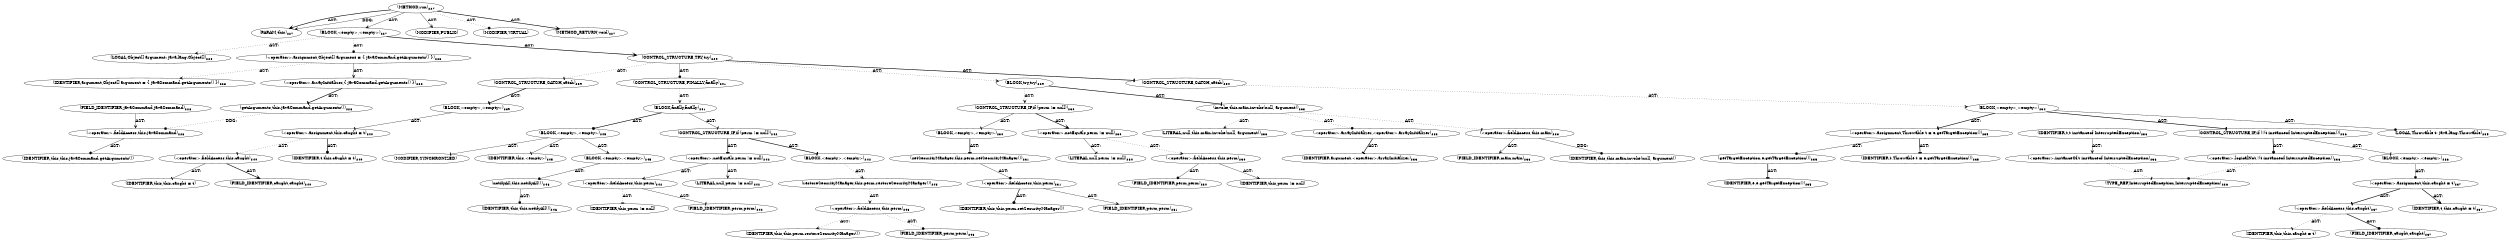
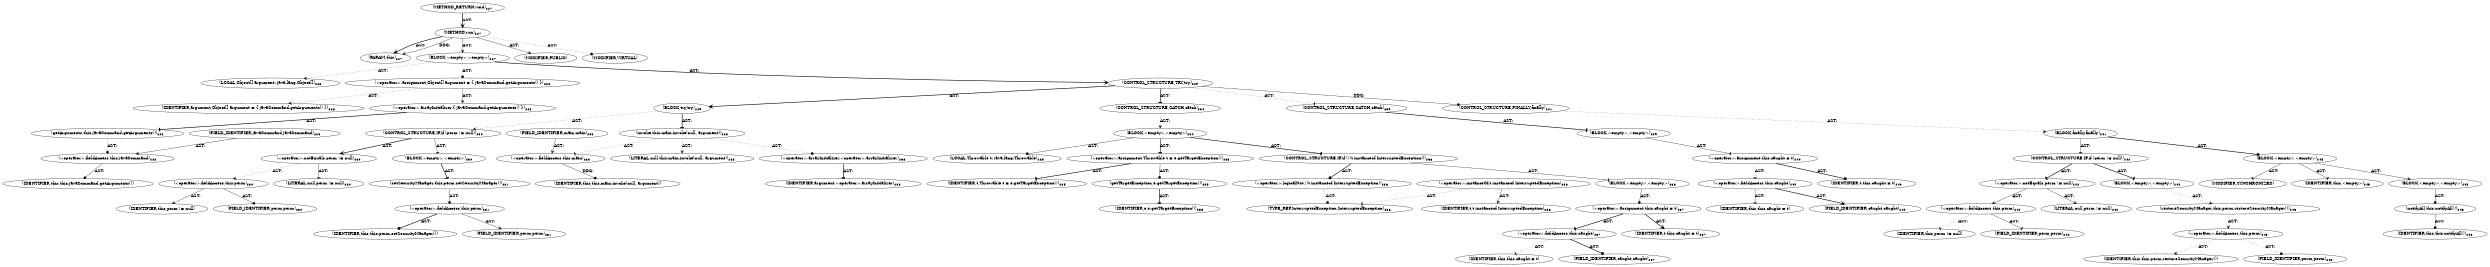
  digraph {
    edge [arrowhead=vee style=solid]
    n1 [label=<(METHOD,run)<SUB>227</SUB>>]
    n2 [label=<(PARAM,this)<SUB>227</SUB>>]
    n3 [label=<(BLOCK,&lt;empty&gt;,&lt;empty&gt;)<SUB>227</SUB>>]
    n4 [label=<(MODIFIER,PUBLIC)>]
    n5 [label=<(MODIFIER,VIRTUAL)>]
    n6 [label=<(METHOD_RETURN,void)<SUB>227</SUB>>]
    n7 [label=<(LOCAL,Object[] argument: java.lang.Object[])<SUB>228</SUB>>]
    n8 [label=<(&lt;operator&gt;.assignment,Object[] argument = { javaCommand.getArguments() })<SUB>228</SUB>>]
    n9 [label=<(CONTROL_STRUCTURE,TRY,try)<SUB>229</SUB>>]
    n10 [label=<(IDENTIFIER,argument,Object[] argument = { javaCommand.getArguments() })<SUB>228</SUB>>]
    n11 [label=<(&lt;operator&gt;.arrayInitializer,{ javaCommand.getArguments() })<SUB>228</SUB>>]
    n12 [label=<(BLOCK,try,try)<SUB>229</SUB>>]
    n13 [label=<(CONTROL_STRUCTURE,CATCH,catch)<SUB>234</SUB>>]
    n14 [label=<(CONTROL_STRUCTURE,CATCH,catch)<SUB>239</SUB>>]
    n15 [label=<(CONTROL_STRUCTURE,FINALLY,finally)<SUB>241</SUB>>]
    n16 [label=<(getArguments,this.javaCommand.getArguments())<SUB>228</SUB>>]
    n17 [label=<(&lt;operator&gt;.fieldAccess,this.javaCommand)<SUB>228</SUB>>]
    n18 [label=<(IDENTIFIER,this,this.javaCommand.getArguments())>]
    n19 [label=<(FIELD_IDENTIFIER,javaCommand,javaCommand)<SUB>228</SUB>>]
    n20 [label=<(CONTROL_STRUCTURE,IF,if (perm != null))<SUB>230</SUB>>]
    n21 [label=<(invoke,this.main.invoke(null, argument))<SUB>233</SUB>>]
    n22 [label=<(BLOCK,&lt;empty&gt;,&lt;empty&gt;)<SUB>234</SUB>>]
    n23 [label=<(BLOCK,&lt;empty&gt;,&lt;empty&gt;)<SUB>239</SUB>>]
    n24 [label=<(BLOCK,finally,finally)<SUB>241</SUB>>]
    n25 [label=<(&lt;operator&gt;.notEquals,perm != null)<SUB>230</SUB>>]
    n26 [label=<(BLOCK,&lt;empty&gt;,&lt;empty&gt;)<SUB>230</SUB>>]
    n27 [label=<(&lt;operator&gt;.fieldAccess,this.main)<SUB>233</SUB>>]
    n28 [label=<(LITERAL,null,this.main.invoke(null, argument))<SUB>233</SUB>>]
    n29 [label=<(&lt;operator&gt;.arrayInitializer,&lt;operator&gt;.arrayInitializer)<SUB>233</SUB>>]
    n30 [label=<(&lt;operator&gt;.fieldAccess,this.perm)<SUB>230</SUB>>]
    n31 [label=<(LITERAL,null,perm != null)<SUB>230</SUB>>]
    n32 [label=<(setSecurityManager,this.perm.setSecurityManager())<SUB>231</SUB>>]
    n33 [label=<(IDENTIFIER,this,perm != null)>]
    n34 [label=<(FIELD_IDENTIFIER,perm,perm)<SUB>230</SUB>>]
    n35 [label=<(&lt;operator&gt;.fieldAccess,this.perm)<SUB>231</SUB>>]
    n36 [label=<(IDENTIFIER,this,this.perm.setSecurityManager())>]
    n37 [label=<(FIELD_IDENTIFIER,perm,perm)<SUB>231</SUB>>]
    n38 [label=<(IDENTIFIER,this,this.main.invoke(null, argument))>]
    n39 [label=<(FIELD_IDENTIFIER,main,main)<SUB>233</SUB>>]
    n40 [label=<(IDENTIFIER,argument,&lt;operator&gt;.arrayInitializer)<SUB>233</SUB>>]
    n41 [label=<(LOCAL,Throwable t: java.lang.Throwable)<SUB>235</SUB>>]
    n42 [label=<(&lt;operator&gt;.assignment,Throwable t = e.getTargetException())<SUB>235</SUB>>]
    n43 [label=<(CONTROL_STRUCTURE,IF,if (!(t instanceof InterruptedException)))<SUB>236</SUB>>]
    n44 [label=<(IDENTIFIER,t,Throwable t = e.getTargetException())<SUB>235</SUB>>]
    n45 [label=<(getTargetException,e.getTargetException())<SUB>235</SUB>>]
    n46 [label=<(&lt;operator&gt;.logicalNot,!(t instanceof InterruptedException))<SUB>236</SUB>>]
    n47 [label=<(BLOCK,&lt;empty&gt;,&lt;empty&gt;)<SUB>236</SUB>>]
    n48 [label=<(IDENTIFIER,e,e.getTargetException())<SUB>235</SUB>>]
    n49 [label=<(TYPE_REF,InterruptedException,InterruptedException)<SUB>236</SUB>>]
    n50 [label=<(&lt;operator&gt;.assignment,this.caught = t)<SUB>237</SUB>>]
    n51 [label=<(&lt;operator&gt;.instanceOf,t instanceof InterruptedException)<SUB>236</SUB>>]
    n52 [label=<(IDENTIFIER,t,t instanceof InterruptedException)<SUB>236</SUB>>]
    n53 [label=<(&lt;operator&gt;.fieldAccess,this.caught)<SUB>237</SUB>>]
    n54 [label=<(IDENTIFIER,t,this.caught = t)<SUB>237</SUB>>]
    n55 [label=<(IDENTIFIER,this,this.caught = t)>]
    n56 [label=<(FIELD_IDENTIFIER,caught,caught)<SUB>237</SUB>>]
    n57 [label=<(&lt;operator&gt;.assignment,this.caught = t)<SUB>240</SUB>>]
    n58 [label=<(&lt;operator&gt;.fieldAccess,this.caught)<SUB>240</SUB>>]
    n59 [label=<(IDENTIFIER,t,this.caught = t)<SUB>240</SUB>>]
    n60 [label=<(IDENTIFIER,this,this.caught = t)>]
    n61 [label=<(FIELD_IDENTIFIER,caught,caught)<SUB>240</SUB>>]
    n62 [label=<(CONTROL_STRUCTURE,IF,if (perm != null))<SUB>242</SUB>>]
    n63 [label=<(BLOCK,&lt;empty&gt;,&lt;empty&gt;)<SUB>245</SUB>>]
    n64 [label=<(&lt;operator&gt;.notEquals,perm != null)<SUB>242</SUB>>]
    n65 [label=<(BLOCK,&lt;empty&gt;,&lt;empty&gt;)<SUB>242</SUB>>]
    n66 [label=<(MODIFIER,SYNCHRONIZED)>]
    n67 [label=<(IDENTIFIER,this,&lt;empty&gt;)<SUB>245</SUB>>]
    n68 [label=<(BLOCK,&lt;empty&gt;,&lt;empty&gt;)<SUB>245</SUB>>]
    n69 [label=<(&lt;operator&gt;.fieldAccess,this.perm)<SUB>242</SUB>>]
    n70 [label=<(LITERAL,null,perm != null)<SUB>242</SUB>>]
    n71 [label=<(restoreSecurityManager,this.perm.restoreSecurityManager())<SUB>243</SUB>>]
    n72 [label=<(IDENTIFIER,this,perm != null)>]
    n73 [label=<(FIELD_IDENTIFIER,perm,perm)<SUB>242</SUB>>]
    n74 [label=<(&lt;operator&gt;.fieldAccess,this.perm)<SUB>243</SUB>>]
    n75 [label=<(IDENTIFIER,this,this.perm.restoreSecurityManager())>]
    n76 [label=<(FIELD_IDENTIFIER,perm,perm)<SUB>243</SUB>>]
    n77 [label=<(notifyAll,this.notifyAll())<SUB>246</SUB>>]
    n78 [label=<(IDENTIFIER,this,this.notifyAll())<SUB>246</SUB>>]
    n1 -> n2 [label="AST: " style=bold]
    n1 -> n2 [label="DDG: "]
    n1 -> n3 [label="AST: "]
    n1 -> n4 [label="AST: "]
    n1 -> n5 [arrowhead=dot label="AST: " style=dotted]
-   n1 -> n6 [label="AST: " style=bold]
+   n6 -> n1 [label="AST: " style=bold]
    n3 -> n7 [label="AST: " style=dotted]
    n3 -> n8 [arrowhead=dot label="AST: " style=dotted]
    n3 -> n9 [label="AST: " style=bold]
    n8 -> n10 [label="AST: " style=dotted]
    n8 -> n11 [label="AST: "]
-   n9 -> n12 [label="AST: " style=dotted]
+   n9 -> n12 [label="AST: " style=bold]
    n9 -> n13 [arrowhead=tee label="AST: " style=bold]
    n9 -> n14 [arrowhead=tee label="AST: " style=dotted]
-   n9 -> n15 [arrowhead=dot label="AST: "]
+   n9 -> n15 [arrowhead=dot label="DDG: "]
    n11 -> n16 [arrowhead=tee label="AST: " style=bold]
    n12 -> n20 [label="AST: " style=dotted]
    n12 -> n21 [arrowhead=tee label="AST: " style=bold]
    n13 -> n22 [label="AST: " style=dotted]
    n14 -> n23 [arrowhead=tee label="AST: " style=bold]
    n15 -> n24 [label="AST: " style=dotted]
-   n16 -> n17 [arrowhead=dot label="DDG: " style=dotted]
+   n16 -> n17 [arrowhead=dot label="AST: " style=dotted]
    n17 -> n18 [arrowhead=dot label="AST: "]
    n19 -> n17 [label="AST: "]
    n20 -> n25 [label="AST: " style=bold]
    n20 -> n26 [arrowhead=tee label="AST: "]
    n21 -> n27 [arrowhead=tee label="AST: " style=dotted]
    n21 -> n28 [label="AST: " style=dotted]
    n21 -> n29 [arrowhead=dot label="AST: " style=dotted]
    n22 -> n41 [arrowhead=dot label="AST: "]
    n22 -> n42 [arrowhead=tee label="AST: " style=bold]
    n22 -> n43 [arrowhead=tee label="AST: " style=bold]
    n23 -> n57 [arrowhead=tee label="AST: "]
    n24 -> n62 [arrowhead=tee label="AST: "]
    n24 -> n63 [arrowhead=dot label="AST: " style=bold]
    n25 -> n30 [label="AST: " style=dotted]
    n25 -> n31 [arrowhead=tee label="AST: "]
    n26 -> n32 [arrowhead=tee label="AST: " style=bold]
    n27 -> n38 [arrowhead=dot label="DDG: "]
-   n27 -> n39 [label="AST: "]
+   n39 -> n27 [label="AST: "]
    n29 -> n40 [arrowhead=tee label="AST: " style=bold]
    n30 -> n33 [label="AST: "]
    n30 -> n34 [arrowhead=dot label="AST: "]
    n32 -> n35 [arrowhead=dot label="AST: "]
    n35 -> n36 [arrowhead=dot label="AST: " style=bold]
    n35 -> n37 [label="AST: "]
    n42 -> n44 [arrowhead=tee label="AST: " style=bold]
    n42 -> n45 [arrowhead=dot label="AST: "]
    n43 -> n46 [arrowhead=dot label="AST: " style=bold]
    n43 -> n47 [arrowhead=tee label="AST: "]
    n45 -> n48 [arrowhead=tee label="AST: " style=bold]
    n46 -> n49 [arrowhead=dot label="AST: " style=dotted]
    n47 -> n50 [arrowhead=dot label="AST: "]
    n50 -> n53 [arrowhead=tee label="AST: " style=bold]
    n50 -> n54 [label="AST: " style=bold]
    n51 -> n49 [arrowhead=tee label="AST: " style=dotted]
-   n52 -> n51 [label="AST: "]
+   n51 -> n52 [label="AST: "]
    n53 -> n55 [arrowhead=tee label="AST: " style=dotted]
    n53 -> n56 [arrowhead=dot label="AST: " style=bold]
    n57 -> n58 [arrowhead=tee label="AST: " style=dotted]
    n57 -> n59 [arrowhead=dot label="AST: " style=bold]
    n58 -> n60 [arrowhead=tee label="AST: "]
    n58 -> n61 [label="AST: " style=bold]
    n62 -> n64 [arrowhead=tee label="AST: " style=bold]
    n62 -> n65 [arrowhead=tee label="AST: " style=bold]
    n63 -> n66 [arrowhead=tee label="AST: "]
    n63 -> n67 [arrowhead=tee label="AST: "]
    n63 -> n68 [label="AST: "]
    n64 -> n69 [label="AST: "]
    n64 -> n70 [label="AST: "]
    n65 -> n71 [label="AST: " style=dotted]
    n68 -> n77 [arrowhead=dot label="AST: "]
    n69 -> n72 [arrowhead=tee label="AST: " style=dotted]
    n69 -> n73 [arrowhead=tee label="AST: "]
    n71 -> n74 [label="AST: " style=dotted]
    n74 -> n75 [label="AST: " style=dotted]
    n74 -> n76 [arrowhead=dot label="AST: " style=dotted]
    n77 -> n78 [arrowhead=dot label="AST: "]
  }
